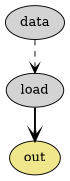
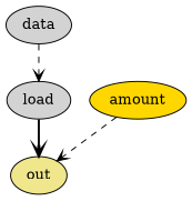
  strict digraph {
    node [fillcolor=lightgrey style=filled]
    edge [arrowhead=vee style=dashed weight=2.0]
    out [fillcolor=khaki]
    load
+   amount [fillcolor=gold]
    data
    load -> out [style=bold]
+   amount -> out [weight=1.0]
    data -> load
  }
